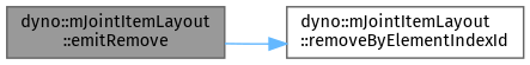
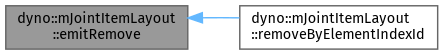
  digraph {
    rankdir=LR
    fontname="Fira Sans"
    node [fontname="Fira Sans" fontsize=10 shape=box style=filled]
    n1 [color=gray40 fillcolor=grey60 fontcolor=black height=0.2 label="dyno::mJointItemLayout\l::emitRemove" width=0.4]
    n2 [color=grey40 fillcolor=white height=0.2 label="dyno::mJointItemLayout\l::removeByElementIndexId" width=0.4]
-   n1 -> n2 [color=steelblue1 fontname="Fira Sans" fontsize=10 labelfontname=Helvetica labelfontsize=10 style=solid]
+   n2 -> n1 [color=steelblue1 fontname="Fira Sans" fontsize=10 labelfontname=Helvetica labelfontsize=10 style=solid]
  }
